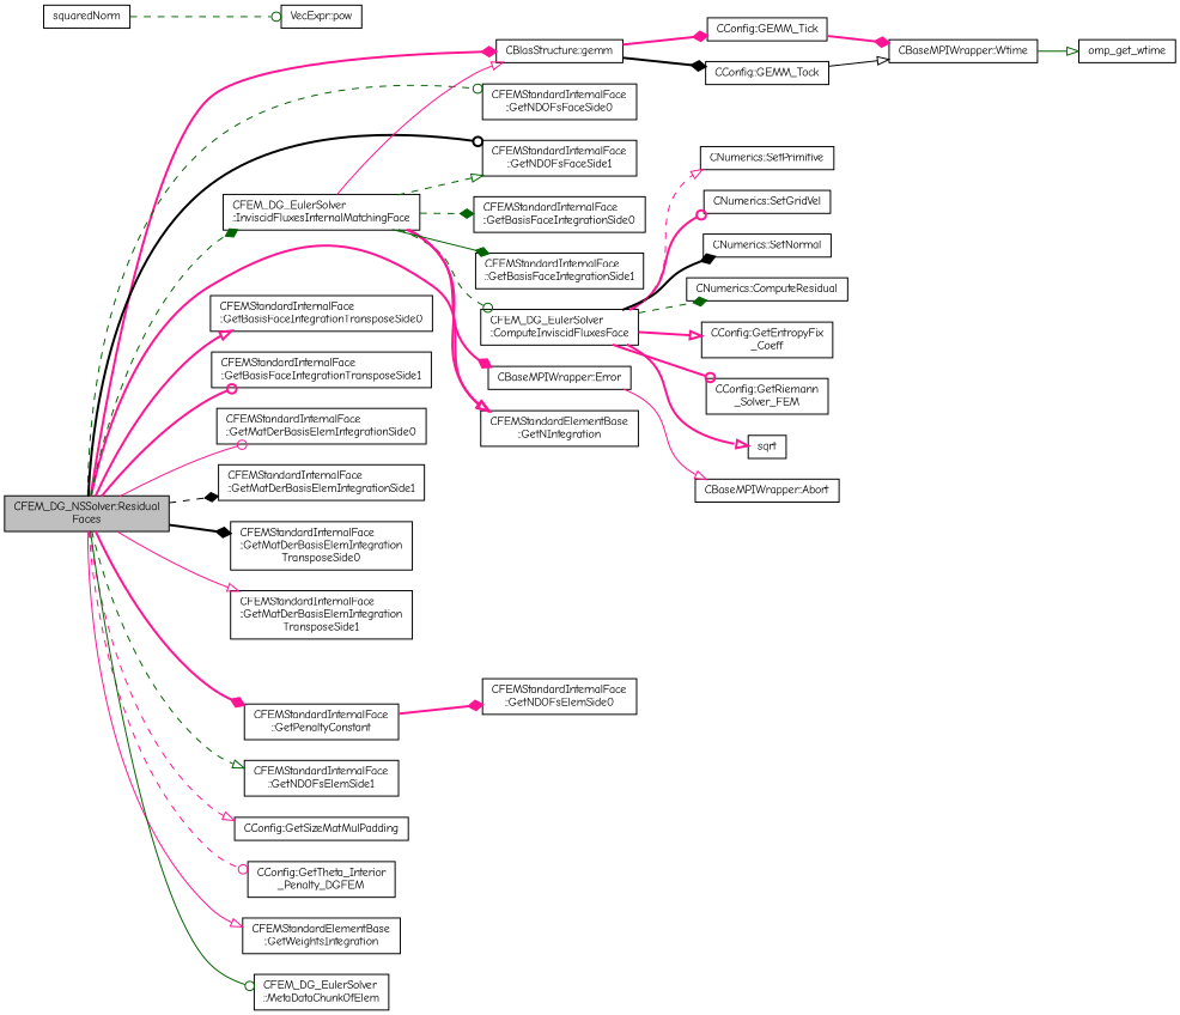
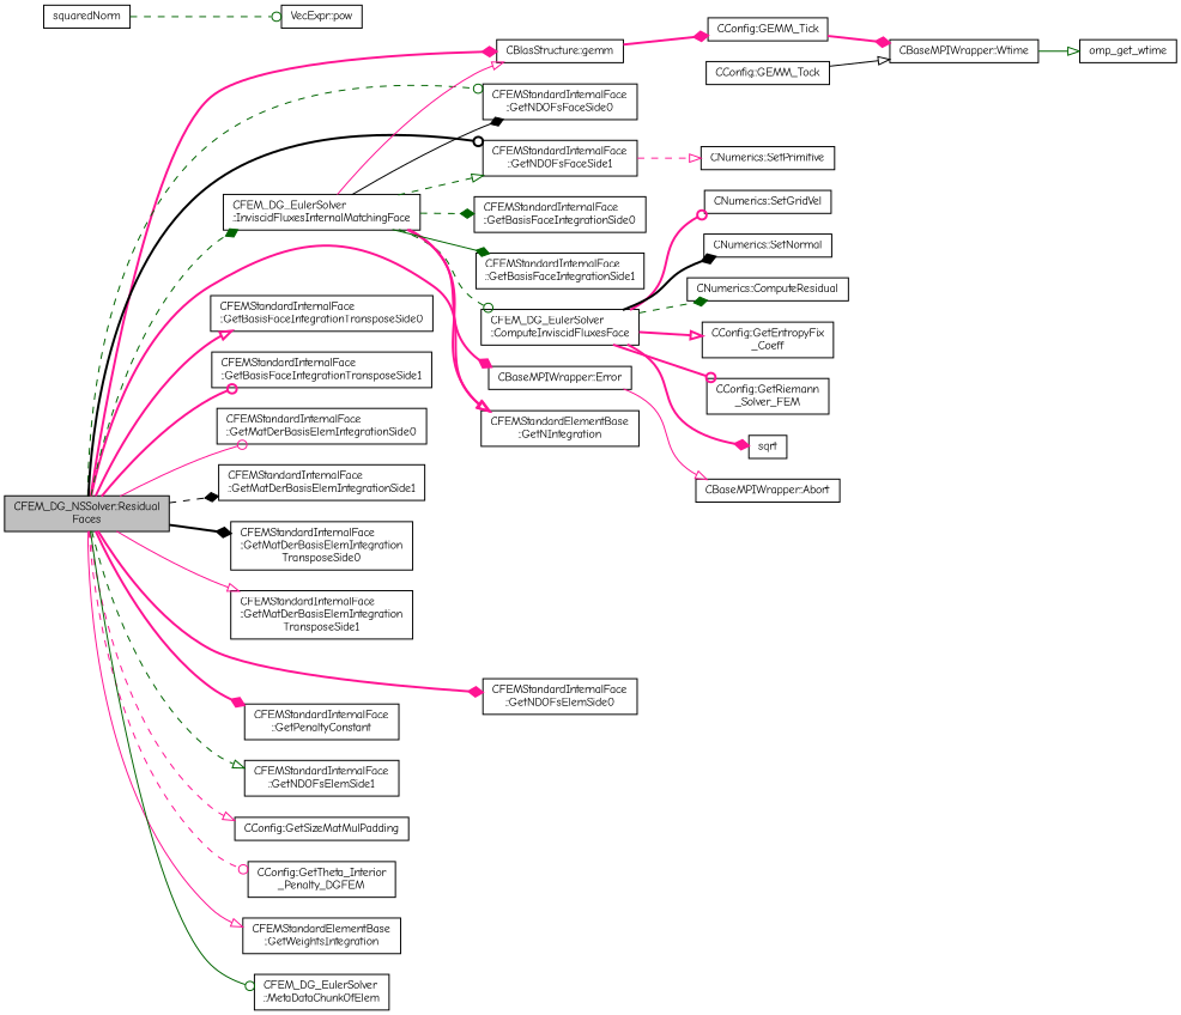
  digraph {
    fontname="Comic Neue"
    rankdir=LR
    node [color=black fillcolor=white fontname="Comic Neue" fontsize=10 shape=record style=filled]
    edge [arrowhead=diamond color=deeppink fontname="Comic Neue" fontsize=10 labelfontname=Helvetica labelfontsize=10 style=bold]
    n1 [fillcolor=grey75 fontcolor=black height=0.2 label="CFEM_DG_NSSolver::Residual\lFaces" width=0.4]
    n2 [height=0.2 label="CBlasStructure::gemm" width=0.4]
    n3 [height=0.2 label="CFEMStandardInternalFace\l::GetBasisFaceIntegrationTransposeSide0" width=0.4]
    n4 [height=0.2 label="CFEMStandardInternalFace\l::GetBasisFaceIntegrationTransposeSide1" width=0.4]
    n5 [height=0.2 label="CFEMStandardInternalFace\l::GetMatDerBasisElemIntegrationSide0" width=0.4]
    n6 [height=0.2 label="CFEMStandardInternalFace\l::GetMatDerBasisElemIntegrationSide1" width=0.4]
    n7 [height=0.2 label="CFEMStandardInternalFace\l::GetMatDerBasisElemIntegration\lTransposeSide0" width=0.4]
    n8 [height=0.2 label="CFEMStandardInternalFace\l::GetMatDerBasisElemIntegration\lTransposeSide1" width=0.4]
    n9 [height=0.2 label="CFEMStandardInternalFace\l::GetNDOFsElemSide0" width=0.4]
    n10 [height=0.2 label="CFEMStandardInternalFace\l::GetNDOFsElemSide1" width=0.4]
    n11 [height=0.2 label="CFEMStandardInternalFace\l::GetNDOFsFaceSide0" width=0.4]
    n12 [height=0.2 label="CFEMStandardInternalFace\l::GetNDOFsFaceSide1" width=0.4]
    n13 [height=0.2 label="CFEMStandardElementBase\l::GetNIntegration" width=0.4]
    n14 [height=0.2 label="CFEMStandardInternalFace\l::GetPenaltyConstant" width=0.4]
    n15 [height=0.2 label="CConfig::GetSizeMatMulPadding" width=0.4]
    n16 [height=0.2 label="CConfig::GetTheta_Interior\l_Penalty_DGFEM" width=0.4]
    n17 [height=0.2 label="CFEMStandardElementBase\l::GetWeightsIntegration" width=0.4]
    n18 [height=0.2 label="CFEM_DG_EulerSolver\l::InviscidFluxesInternalMatchingFace" width=0.4]
    n19 [height=0.2 label="CFEM_DG_EulerSolver\l::MetaDataChunkOfElem" width=0.4]
    n20 [height=0.2 label="CConfig::GEMM_Tick" width=0.4]
    n21 [height=0.2 label="CConfig::GEMM_Tock" width=0.4]
    n22 [height=0.2 label="CFEM_DG_EulerSolver\l::ComputeInviscidFluxesFace" width=0.4]
    n23 [height=0.2 label="CBaseMPIWrapper::Error" width=0.4]
    n24 [height=0.2 label="CFEMStandardInternalFace\l::GetBasisFaceIntegrationSide0" width=0.4]
    n25 [height=0.2 label="CFEMStandardInternalFace\l::GetBasisFaceIntegrationSide1" width=0.4]
    n26 [height=0.2 label="CBaseMPIWrapper::Wtime" width=0.4]
    n27 [height=0.2 label=omp_get_wtime width=0.4]
    n28 [height=0.2 label="CNumerics::ComputeResidual" width=0.4]
    n29 [height=0.2 label="CConfig::GetEntropyFix\l_Coeff" width=0.4]
    n30 [height=0.2 label="CConfig::GetRiemann\l_Solver_FEM" width=0.4]
    n31 [height=0.2 label=sqrt width=0.4]
    n32 [height=0.2 label="CNumerics::SetGridVel" width=0.4]
    n33 [height=0.2 label="CNumerics::SetNormal" width=0.4]
    n34 [height=0.2 label="CNumerics::SetPrimitive" width=0.4]
    n35 [height=0.2 label="CBaseMPIWrapper::Abort" width=0.4]
    n36 [height=0.2 label=squaredNorm width=0.4]
    n37 [height=0.2 label="VecExpr::pow" width=0.4]
    n1 -> n2
    n1 -> n3 [arrowhead=onormal]
    n1 -> n4 [arrowhead=odot]
    n1 -> n5 [arrowhead=odot style=solid]
    n1 -> n6 [color=black style=dashed]
    n1 -> n7 [color=black]
    n1 -> n8 [arrowhead=onormal style=solid]
-   n14 -> n9
+   n1 -> n9
    n1 -> n10 [arrowhead=onormal color=darkgreen style=dashed]
    n1 -> n11 [arrowhead=odot color=darkgreen style=dashed]
    n1 -> n12 [arrowhead=odot color=black]
    n1 -> n13 [arrowhead=onormal]
    n1 -> n14
    n1 -> n15 [arrowhead=onormal style=dashed]
    n1 -> n16 [arrowhead=odot style=dashed]
    n1 -> n17 [arrowhead=onormal style=solid]
    n1 -> n18 [color=darkgreen style=dashed]
    n1 -> n19 [arrowhead=odot color=darkgreen style=solid]
    n2 -> n20
-   n2 -> n21 [color=black]
    n18 -> n2 [arrowhead=onormal style=solid]
+   n18 -> n11 [color=black style=solid]
    n18 -> n12 [arrowhead=onormal color=darkgreen style=dashed]
    n18 -> n13 [arrowhead=onormal]
    n18 -> n22 [arrowhead=odot color=darkgreen style=dashed]
    n18 -> n23
    n18 -> n24 [color=darkgreen style=dashed]
    n18 -> n25 [color=darkgreen style=solid]
    n20 -> n26
    n21 -> n26 [arrowhead=onormal color=black style=solid]
    n22 -> n28 [color=darkgreen style=dashed]
    n22 -> n29 [arrowhead=onormal]
    n22 -> n30 [arrowhead=odot]
-   n22 -> n31 [arrowhead=onormal]
+   n22 -> n31
    n22 -> n32 [arrowhead=odot]
    n22 -> n33 [color=black]
-   n22 -> n34 [arrowhead=onormal style=dashed]
+   n12 -> n34 [arrowhead=onormal style=dashed]
    n23 -> n35 [arrowhead=onormal style=solid]
    n26 -> n27 [arrowhead=onormal color=darkgreen style=solid]
    n36 -> n37 [arrowhead=odot color=darkgreen style=dashed]
  }
